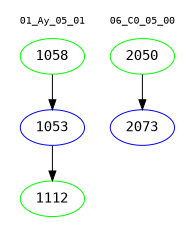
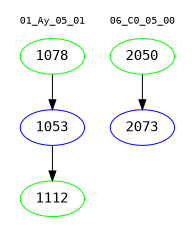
  digraph {
    fontname="DejaVu Sans Mono"
    node [color=green fontname="DejaVu Sans Mono"]
    edge [color=black fontname="DejaVu Sans Mono"]
-   n1 [label=1058]
+   n1 [label=1078]
    n2 [color=blue label=1053]
    n3 [label=1112]
    n4 [label=2050]
    n5 [color=blue label=2073]
    subgraph cluster_1 {
      color=white
      fontsize=10
      label="01_Ay_05_01"
      n1
      n2
      n3
    }
    subgraph cluster_2 {
      color=white
      fontsize=10
      label="06_C0_05_00"
      n4
      n5
    }
    n1 -> n2
    n2 -> n3
    n4 -> n5
  }
